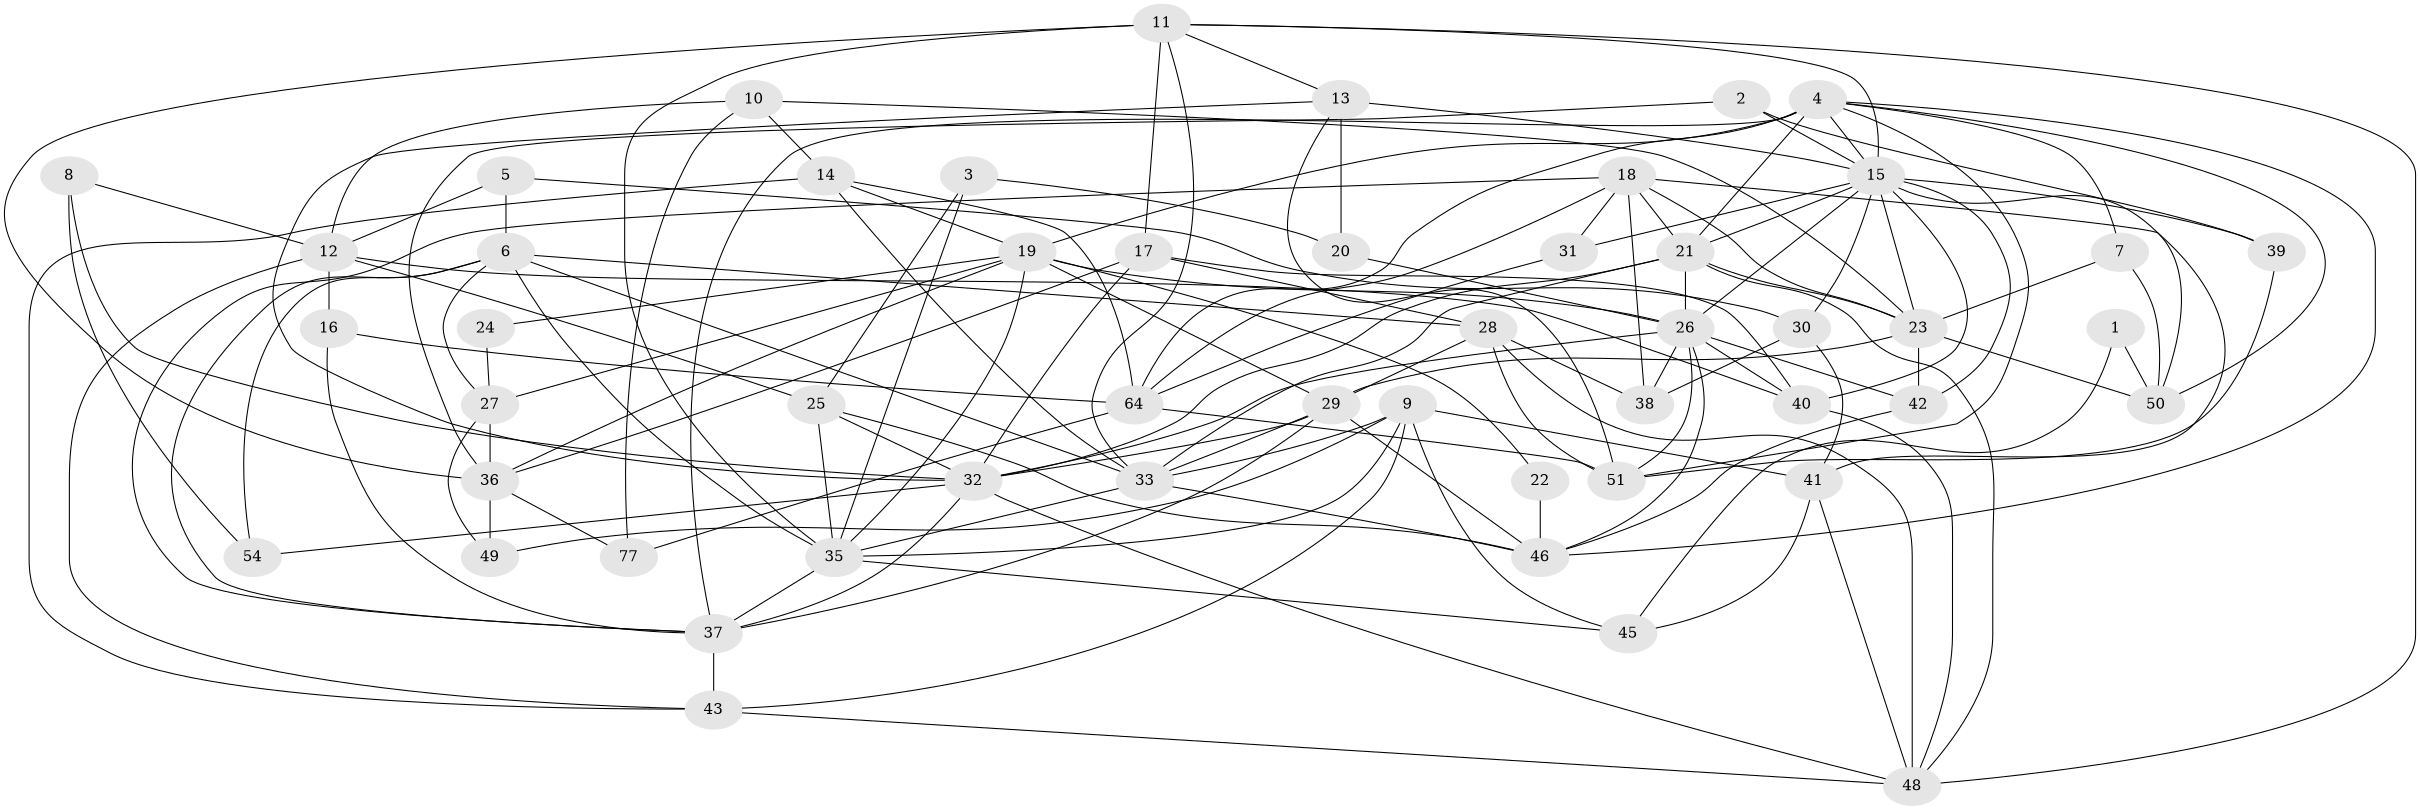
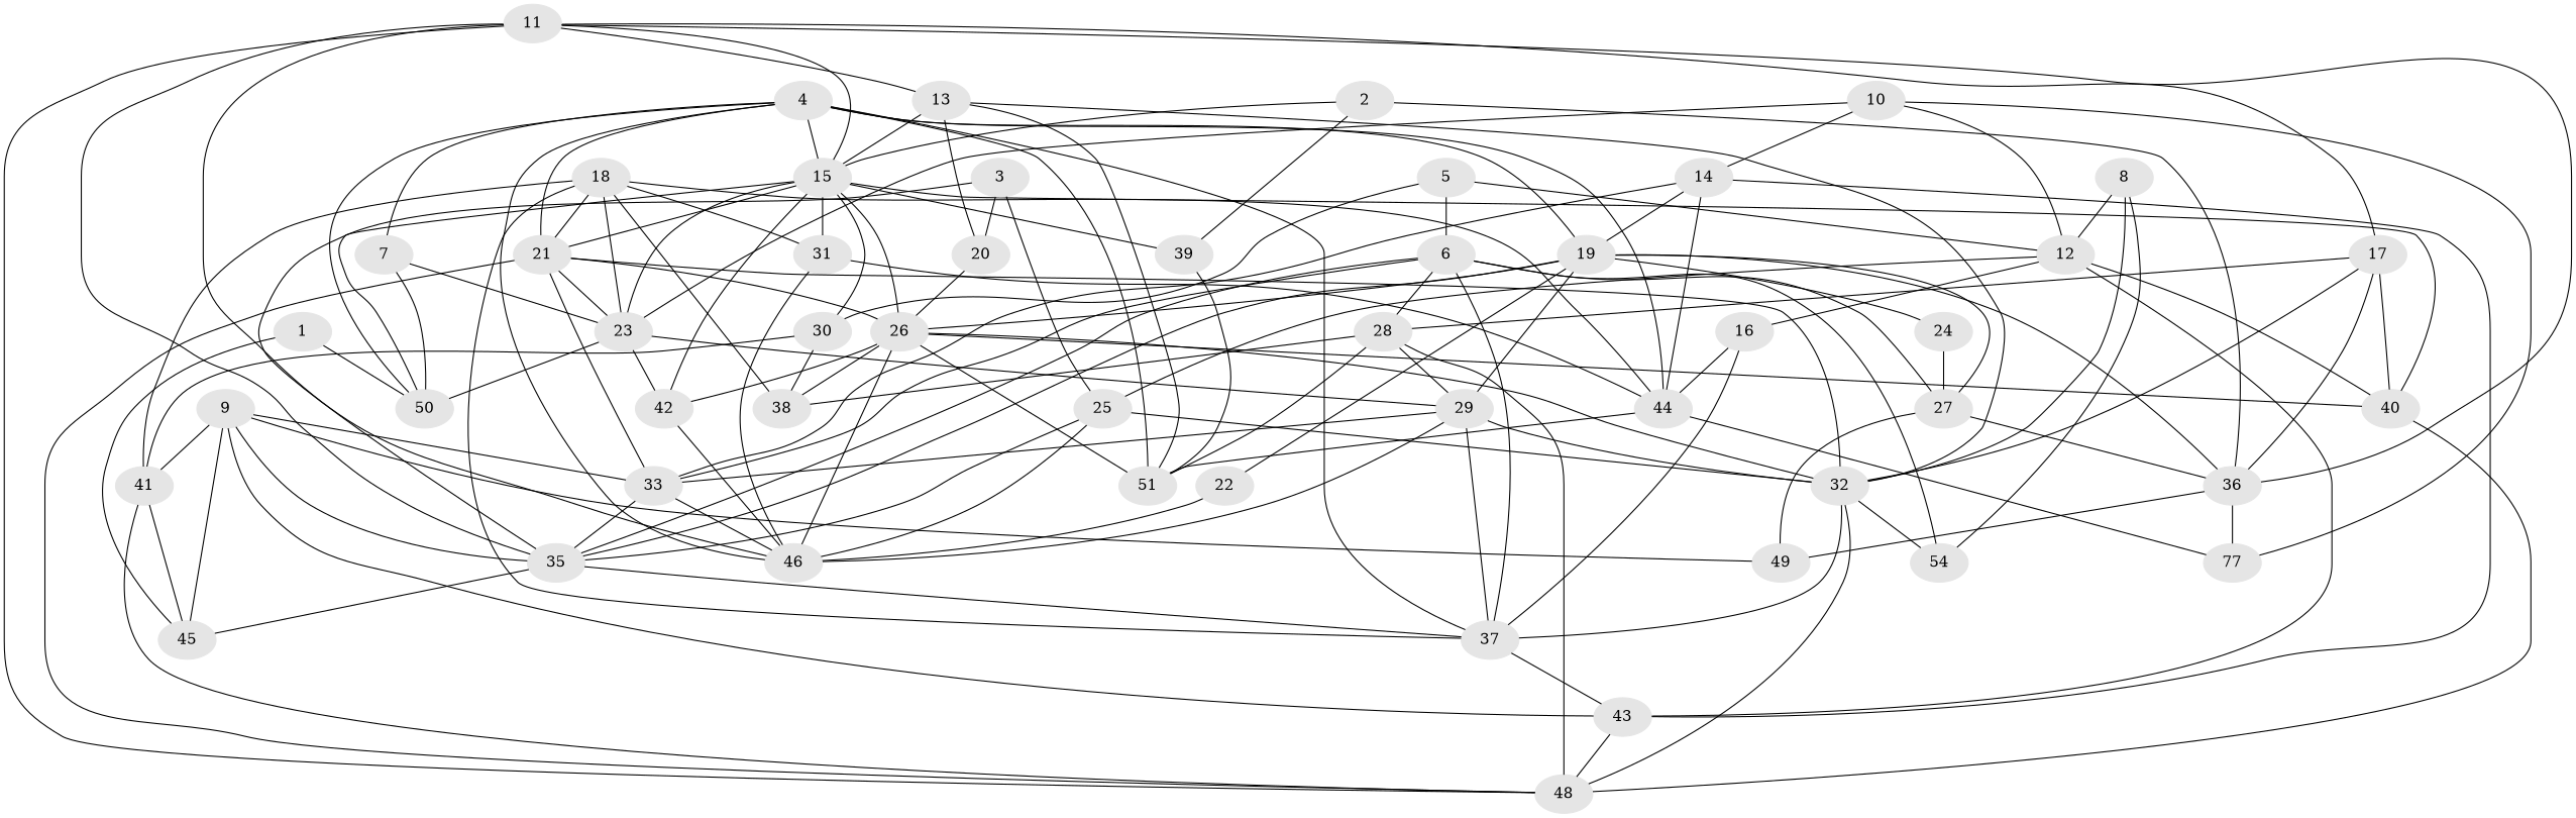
  graph {
    node [color=gray90 style=filled]
    edge [weight=1.0]
    1
    45
    50
    2
    15
    36
    39
    21
    30
    23
    40
    26
    31
    42
    49
    n16 [label=77]
    51
    3
    20
    25
    35
    46
    32
    37
    4
    7
    19
-   44 [label=64]
+   44
    27
    22
    24
    29
    33
    48
    43
    5
    6
    12
    28
    n40 [label=54]
    16
    41
    38
    8
    9
    10
    14
    11
    13
    17
    18
    1 -- 45
    1 -- 50
    2 -- 15
    2 -- 36
    2 -- 39
    15 -- 50
    15 -- 39
    15 -- 21
    15 -- 30
    15 -- 23
    15 -- 40
    15 -- 26
    15 -- 31
    15 -- 42
    36 -- 49
    36 -- n16
    39 -- 51
    21 -- 23
    21 -- 26
    21 -- 32
    21 -- 33
    21 -- 48
    30 -- 41
    30 -- 38
    23 -- 50
    23 -- 42
    23 -- 29
    40 -- 48
    26 -- 40
    26 -- 42
    26 -- 51
    26 -- 46
    26 -- 32
    26 -- 38
+   31 -- 46
    31 -- 44
    42 -- 46
    3 -- 20
    3 -- 25
    3 -- 35
    20 -- 26
    25 -- 35
    25 -- 46
    25 -- 32
    35 -- 45
    35 -- 37
    32 -- 37
    32 -- 48
    32 -- n40
    37 -- 43
    4 -- 50
    4 -- 15
    4 -- 21
    4 -- 51
    4 -- 46
    4 -- 37 [weight=2.0]
    4 -- 7
    4 -- 19
    4 -- 44
    7 -- 50
    7 -- 23
    19 -- 36
    19 -- 26
    19 -- 35
    19 -- 27
    19 -- 22
    19 -- 24 [weight=2.0]
    19 -- 29
    44 -- n16
    44 -- 51
    27 -- 36
    27 -- 49
    22 -- 46
    24 -- 27
    29 -- 46
    29 -- 32
    29 -- 37
    29 -- 33
    33 -- 35
    33 -- 46
    43 -- 48
    5 -- 30
    5 -- 6
    5 -- 12
    6 -- 35
    6 -- 37
    6 -- 27
    6 -- 33
    6 -- 28
    6 -- n40
    12 -- 40 [weight=2.0]
    12 -- 25
    12 -- 43
    12 -- 16
    28 -- 51
    28 -- 29
    28 -- 48
    28 -- 38
    16 -- 37 [weight=2.0]
    16 -- 44 [weight=2.0]
    41 -- 45
    41 -- 48
    8 -- 32
    8 -- 12
    8 -- n40
    9 -- 45
    9 -- 49
    9 -- 35
    9 -- 33
    9 -- 43
    9 -- 41
    10 -- 23
    10 -- n16
    10 -- 12
    10 -- 14
    14 -- 19
    14 -- 44
    14 -- 33
    14 -- 43
    11 -- 15
    11 -- 36
    11 -- 35 [weight=2.0]
-   11 -- 33
+   11 -- 46
    11 -- 48
    11 -- 13
    11 -- 17
    13 -- 15 [weight=2.0]
    13 -- 51
    13 -- 20 [weight=2.0]
    13 -- 32
    17 -- 36
    17 -- 40
    17 -- 32
    17 -- 28
    18 -- 21
    18 -- 23
    18 -- 31
    18 -- 37
    18 -- 44
    18 -- 41
    18 -- 38
  }
